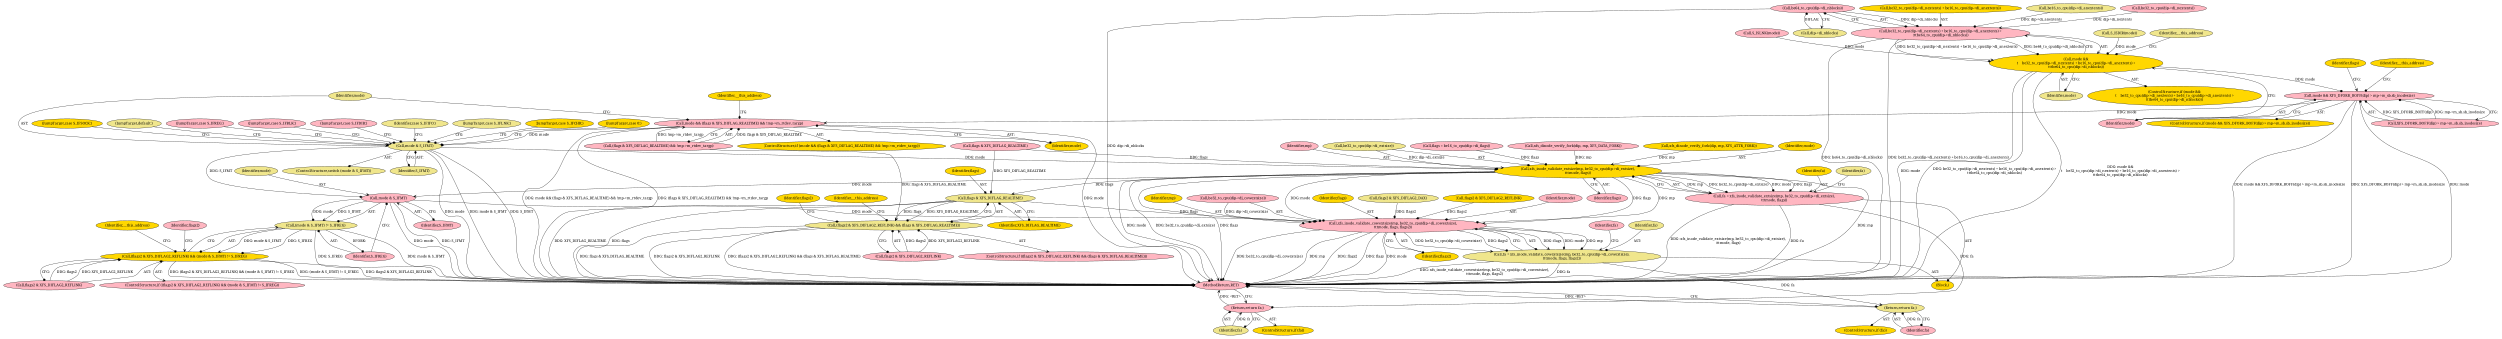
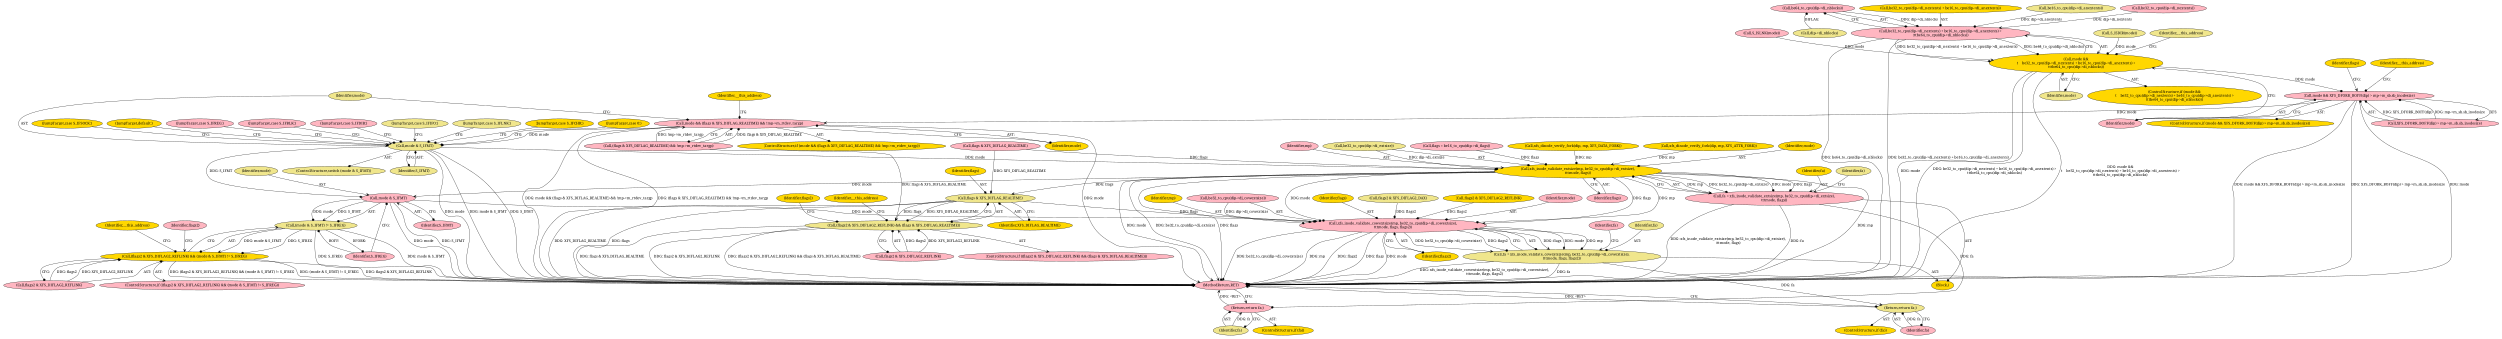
  digraph {
    fontname="Noto Serif"
    node [fillcolor=lightpink fontname="Noto Serif" style=filled]
    edge [arrowhead=dot fontname="Noto Serif"]
    n1 [label="(Call,be64_to_cpu(dip->di_nblocks))"]
    n2 [label="(Call,be32_to_cpu(dip->di_nextents) + be16_to_cpu(dip->di_anextents) >\n\t\t\tbe64_to_cpu(dip->di_nblocks))"]
    n3 [label="(MethodReturn,RET)"]
    n4 [fillcolor=khaki label="(Call,dip->di_nblocks)"]
    n5 [fillcolor=gold label="(Call,mode &&\n\t    be32_to_cpu(dip->di_nextents) + be16_to_cpu(dip->di_anextents) >\n\t\t\tbe64_to_cpu(dip->di_nblocks))"]
    n6 [label="(Return,return fa;)"]
    n7 [fillcolor=khaki label="(Return,return fa;)"]
    n8 [label="(Call,mode && XFS_DFORK_BOFF(dip) > mp->m_sb.sb_inodesize)"]
    n9 [fillcolor=khaki label="(Identifier,mode)"]
    n10 [fillcolor=gold label="(ControlStructure,if (mode &&\n\t    be32_to_cpu(dip->di_nextents) + be16_to_cpu(dip->di_anextents) >\n\t\t\tbe64_to_cpu(dip->di_nblocks)))"]
    n11 [label="(Call,mode && (flags & XFS_DIFLAG_REALTIME) && !mp->m_rtdev_targp)"]
    n12 [label="(Call,XFS_DFORK_BOFF(dip) > mp->m_sb.sb_inodesize)"]
    n13 [label="(Identifier,mode)"]
    n14 [fillcolor=gold label="(ControlStructure,if (mode && XFS_DFORK_BOFF(dip) > mp->m_sb.sb_inodesize))"]
    n15 [fillcolor=khaki label="(Call,mode & S_IFMT)"]
    n16 [fillcolor=gold label="(ControlStructure,if (mode && (flags & XFS_DIFLAG_REALTIME) && !mp->m_rtdev_targp))"]
    n17 [label="(Call,(flags & XFS_DIFLAG_REALTIME) && !mp->m_rtdev_targp)"]
    n18 [fillcolor=gold label="(Identifier,mode)"]
    n19 [fillcolor=gold label="(Call,xfs_inode_validate_extsize(mp, be32_to_cpu(dip->di_extsize),\n\t\t\tmode, flags))"]
    n20 [label="(Call,mode & S_IFMT)"]
    n21 [fillcolor=khaki label="(Identifier,S_IFMT)"]
    n22 [fillcolor=khaki label="(ControlStructure,switch (mode & S_IFMT))"]
    n23 [fillcolor=khaki label="(Call,(flags2 & XFS_DIFLAG2_REFLINK) && (flags & XFS_DIFLAG_REALTIME))"]
    n24 [label="(Call,fa = xfs_inode_validate_extsize(mp, be32_to_cpu(dip->di_extsize),\n\t\t\tmode, flags))"]
    n25 [label="(Call,xfs_inode_validate_cowextsize(mp, be32_to_cpu(dip->di_cowextsize),\n\t\t\tmode, flags, flags2))"]
    n26 [fillcolor=khaki label="(Call,flags & XFS_DIFLAG_REALTIME)"]
    n27 [label="(Identifier,flags)"]
    n28 [fillcolor=khaki label="(Call,(mode & S_IFMT) != S_IFREG)"]
    n29 [label="(Identifier,S_IFMT)"]
    n30 [fillcolor=gold label="(Block,)"]
    n31 [fillcolor=khaki label="(Call,fa = xfs_inode_validate_cowextsize(mp, be32_to_cpu(dip->di_cowextsize),\n\t\t\tmode, flags, flags2))"]
    n32 [fillcolor=gold label="(Identifier,flags2)"]
    n33 [fillcolor=gold label="(Identifier,XFS_DIFLAG_REALTIME)"]
    n34 [fillcolor=khaki label="(Identifier,fa)"]
    n35 [fillcolor=gold label="(ControlStructure,if (fa))"]
    n36 [fillcolor=gold label="(Call,(flags2 & XFS_DIFLAG2_REFLINK) && (mode & S_IFMT) != S_IFREG)"]
    n37 [label="(Identifier,S_IFREG)"]
    n38 [label="(ControlStructure,if ((flags2 & XFS_DIFLAG2_REFLINK) && (mode & S_IFMT) != S_IFREG))"]
    n39 [label="(Call,flags2 & XFS_DIFLAG2_REFLINK)"]
    n40 [fillcolor=gold label="(ControlStructure,if (fa))"]
    n41 [label="(Identifier,fa)"]
    n42 [label="(Call,flags2 & XFS_DIFLAG2_REFLINK)"]
    n43 [label="(ControlStructure,if ((flags2 & XFS_DIFLAG2_REFLINK) && (flags & XFS_DIFLAG_REALTIME)))"]
    n44 [fillcolor=khaki label="(Identifier,mode)"]
    n45 [fillcolor=gold label="(Identifier,__this_address)"]
    n46 [label="(Call,S_ISLNK(mode))"]
-   n47 [label="(Call,xfs_dinode_verify_fork(dip, mp, XFS_DATA_FORK))"]
+   n47 [fillcolor=gold label="(Call,xfs_dinode_verify_fork(dip, mp, XFS_DATA_FORK))"]
    n48 [fillcolor=khaki label="(Call,flags2 & XFS_DIFLAG2_DAX)"]
-   n49 [fillcolor=khaki label="(JumpTarget,default:)"]
+   n49 [fillcolor=gold label="(JumpTarget,default:)"]
    n50 [fillcolor=gold label="(Call,xfs_dinode_verify_fork(dip, mp, XFS_ATTR_FORK))"]
    n51 [fillcolor=gold label="(Call,flags2 & XFS_DIFLAG2_REFLINK)"]
    n52 [fillcolor=gold label="(Call,be32_to_cpu(dip->di_nextents) + be16_to_cpu(dip->di_anextents))"]
    n53 [fillcolor=gold label="(Identifier,fa)"]
    n54 [label="(JumpTarget,case S_IFREG:)"]
    n55 [label="(Identifier,mode)"]
    n56 [fillcolor=gold label="(Identifier,flags)"]
    n57 [fillcolor=khaki label="(Call,be16_to_cpu(dip->di_anextents))"]
    n58 [fillcolor=khaki label="(Call,S_ISDIR(mode))"]
    n59 [label="(Call,be32_to_cpu(dip->di_cowextsize))"]
    n60 [label="(JumpTarget,case S_IFBLK:)"]
    n61 [label="(JumpTarget,case S_IFDIR:)"]
    n62 [fillcolor=gold label="(Identifier,__this_address)"]
    n63 [label="(Call,flags & XFS_DIFLAG_REALTIME)"]
    n64 [label="(Call,be32_to_cpu(dip->di_nextents))"]
    n65 [fillcolor=gold label="(Identifier,flags2)"]
-   n66 [fillcolor=khaki label="(Identifier,case S_IFIFO:)"]
+   n66 [fillcolor=khaki label="(JumpTarget,case S_IFIFO:)"]
    n67 [fillcolor=gold label="(Identifier,flags)"]
    n68 [fillcolor=gold label="(Identifier,mode)"]
    n69 [fillcolor=gold label="(Identifier,__this_address)"]
    n70 [fillcolor=khaki label="(JumpTarget,case S_IFLNK:)"]
    n71 [label="(Identifier,flags2)"]
    n72 [label="(Identifier,fa)"]
    n73 [fillcolor=khaki label="(Identifier,fa)"]
    n74 [fillcolor=gold label="(Identifier,flags)"]
    n75 [fillcolor=gold label="(JumpTarget,case S_IFCHR:)"]
    n76 [fillcolor=khaki label="(Identifier,__this_address)"]
    n77 [fillcolor=gold label="(JumpTarget,case 0:)"]
    n78 [fillcolor=khaki label="(Identifier,fa)"]
    n79 [fillcolor=khaki label="(Identifier,mode)"]
    n80 [label="(Identifier,mp)"]
    n81 [fillcolor=khaki label="(Call,be32_to_cpu(dip->di_extsize))"]
    n82 [fillcolor=gold label="(Identifier,__this_address)"]
    n83 [fillcolor=gold label="(Identifier,mp)"]
    n84 [label="(Call,flags = be16_to_cpu(dip->di_flags))"]
    n85 [fillcolor=gold label="(JumpTarget,case S_IFSOCK:)"]
    n1 -> n2 [arrowhead=diamond label="AST: "]
    n1 -> n2 [arrowhead=diamond label="DDG: dip->di_nblocks"]
-   n1 -> n3 [label="DDG: dip->di_nblocks"]
-   n1 -> n4 [arrowhead=vee label="CFG: "]
    n2 -> n1 [arrowhead=diamond label="CFG: "]
    n2 -> n3 [label="DDG: be64_to_cpu(dip->di_nblocks)"]
    n2 -> n3 [arrowhead=vee label="DDG: be32_to_cpu(dip->di_nextents) + be16_to_cpu(dip->di_anextents)"]
    n2 -> n5 [arrowhead=vee label="AST: "]
    n2 -> n5 [arrowhead=diamond label="DDG: be32_to_cpu(dip->di_nextents) + be16_to_cpu(dip->di_anextents)"]
    n2 -> n5 [label="DDG: be64_to_cpu(dip->di_nblocks)"]
    n3 -> n6 [arrowhead=vee label="CFG: "]
    n3 -> n7 [arrowhead=diamond label="CFG: "]
    n4 -> n1 [label="DIFLAG: "]
    n5 -> n2 [arrowhead=vee label="CFG: "]
    n5 -> n3 [arrowhead=diamond label="DDG: be32_to_cpu(dip->di_nextents) + be16_to_cpu(dip->di_anextents) >\n\t\t\tbe64_to_cpu(dip->di_nblocks)"]
    n5 -> n3 [arrowhead=diamond label="DDG: mode &&\n\t    be32_to_cpu(dip->di_nextents) + be16_to_cpu(dip->di_anextents) >\n\t\t\tbe64_to_cpu(dip->di_nblocks)"]
    n5 -> n3 [arrowhead=vee label="DDG: mode"]
    n5 -> n8 [label="DDG: mode"]
    n5 -> n9 [arrowhead=diamond label="CFG: "]
    n5 -> n10 [arrowhead=diamond label="AST: "]
    n6 -> n3 [arrowhead=vee label="DDG: <RET>"]
    n6 -> n34 [arrowhead=diamond label="CFG: "]
    n6 -> n35 [arrowhead=vee label="AST: "]
    n7 -> n3 [arrowhead=diamond label="DDG: <RET>"]
    n7 -> n40 [arrowhead=diamond label="AST: "]
    n7 -> n41 [label="CFG: "]
    n8 -> n3 [arrowhead=diamond label="DDG: mode && XFS_DFORK_BOFF(dip) > mp->m_sb.sb_inodesize"]
    n8 -> n3 [arrowhead=vee label="DDG: XFS_DFORK_BOFF(dip) > mp->m_sb.sb_inodesize"]
    n8 -> n3 [label="DDG: mode"]
    n8 -> n11 [arrowhead=vee label="DDG: mode"]
-   n8 -> n12 [arrowhead=vee label="CFG: "]
+   n8 -> n12 [arrowhead=vee label="XFS: "]
    n8 -> n13 [arrowhead=diamond label="CFG: "]
    n8 -> n14 [label="AST: "]
    n9 -> n5 [arrowhead=vee label="AST: "]
    n11 -> n3 [arrowhead=vee label="DDG: (flags & XFS_DIFLAG_REALTIME) && !mp->m_rtdev_targp"]
    n11 -> n3 [arrowhead=vee label="DDG: mode"]
    n11 -> n3 [label="DDG: mode && (flags & XFS_DIFLAG_REALTIME) && !mp->m_rtdev_targp"]
    n11 -> n15 [label="DDG: mode"]
    n11 -> n16 [arrowhead=diamond label="AST: "]
    n11 -> n17 [label="CFG: "]
    n11 -> n18 [label="CFG: "]
    n12 -> n8 [label="AST: "]
    n12 -> n8 [arrowhead=diamond label="DDG: XFS_DFORK_BOFF(dip)"]
    n12 -> n8 [label="DDG: mp->m_sb.sb_inodesize"]
    n13 -> n5 [arrowhead=vee label="CFG: "]
    n13 -> n8 [label="AST: "]
    n15 -> n3 [label="DDG: mode"]
    n15 -> n3 [arrowhead=diamond label="DDG: mode & S_IFMT"]
    n15 -> n3 [label="DDG: S_IFMT"]
    n15 -> n19 [label="DDG: mode"]
    n15 -> n20 [arrowhead=diamond label="DDG: S_IFMT"]
    n15 -> n21 [arrowhead=diamond label="CFG: "]
    n15 -> n22 [arrowhead=diamond label="AST: "]
    n17 -> n11 [arrowhead=diamond label="AST: "]
    n17 -> n11 [label="DDG: flags & XFS_DIFLAG_REALTIME"]
    n17 -> n11 [arrowhead=vee label="DDG: !mp->m_rtdev_targp"]
    n17 -> n23 [arrowhead=vee label="DDG: flags & XFS_DIFLAG_REALTIME"]
    n18 -> n11 [label="AST: "]
    n19 -> n3 [arrowhead=vee label="DDG: mode"]
    n19 -> n3 [arrowhead=vee label="DDG: be32_to_cpu(dip->di_extsize)"]
    n19 -> n3 [label="DDG: flags"]
    n19 -> n3 [label="DDG: mp"]
    n19 -> n20 [arrowhead=vee label="DDG: mode"]
    n19 -> n24 [arrowhead=vee label="AST: "]
    n19 -> n24 [arrowhead=vee label="DDG: mp"]
    n19 -> n24 [arrowhead=diamond label="DDG: be32_to_cpu(dip->di_extsize)"]
    n19 -> n24 [label="DDG: mode"]
    n19 -> n24 [arrowhead=diamond label="DDG: flags"]
    n19 -> n25 [label="DDG: mp"]
    n19 -> n25 [label="DDG: mode"]
    n19 -> n25 [arrowhead=vee label="DDG: flags"]
    n19 -> n26 [arrowhead=vee label="DDG: flags"]
    n19 -> n27 [arrowhead=vee label="CFG: "]
    n20 -> n3 [label="DDG: S_IFMT"]
    n20 -> n3 [label="DDG: mode"]
    n20 -> n25 [arrowhead=diamond label="DDG: mode"]
    n20 -> n28 [label="AST: "]
    n20 -> n28 [label="DDG: mode"]
    n20 -> n28 [arrowhead=vee label="DDG: S_IFMT"]
    n20 -> n29 [arrowhead=diamond label="CFG: "]
    n21 -> n15 [arrowhead=diamond label="AST: "]
    n23 -> n3 [arrowhead=vee label="DDG: flags & XFS_DIFLAG_REALTIME"]
    n23 -> n3 [arrowhead=diamond label="DDG: flags2 & XFS_DIFLAG2_REFLINK"]
    n23 -> n3 [arrowhead=diamond label="DDG: (flags2 & XFS_DIFLAG2_REFLINK) && (flags & XFS_DIFLAG_REALTIME)"]
    n23 -> n26 [arrowhead=diamond label="CFG: "]
    n23 -> n42 [label="CFG: "]
    n23 -> n43 [arrowhead=vee label="AST: "]
    n24 -> n3 [arrowhead=vee label="DDG: fa"]
    n24 -> n3 [label="DDG: xfs_inode_validate_extsize(mp, be32_to_cpu(dip->di_extsize),\n\t\t\tmode, flags)"]
    n24 -> n6 [label="DDG: fa"]
    n24 -> n19 [label="CFG: "]
    n24 -> n30 [label="AST: "]
    n25 -> n3 [label="DDG: flags2"]
    n25 -> n3 [label="DDG: flags"]
    n25 -> n3 [label="DDG: mode"]
    n25 -> n3 [arrowhead=diamond label="DDG: be32_to_cpu(dip->di_cowextsize)"]
    n25 -> n3 [label="DDG: mp"]
    n25 -> n31 [arrowhead=diamond label="AST: "]
    n25 -> n31 [arrowhead=vee label="DDG: flags"]
    n25 -> n31 [arrowhead=diamond label="DDG: mode"]
    n25 -> n31 [arrowhead=diamond label="DDG: mp"]
    n25 -> n31 [arrowhead=vee label="DDG: be32_to_cpu(dip->di_cowextsize)"]
    n25 -> n31 [label="DDG: flags2"]
    n25 -> n32 [label="CFG: "]
    n26 -> n3 [arrowhead=diamond label="DDG: XFS_DIFLAG_REALTIME"]
    n26 -> n3 [arrowhead=diamond label="DDG: flags"]
    n26 -> n23 [label="AST: "]
    n26 -> n23 [arrowhead=vee label="DDG: flags"]
    n26 -> n23 [label="DDG: XFS_DIFLAG_REALTIME"]
    n26 -> n25 [label="DDG: flags"]
    n26 -> n33 [label="CFG: "]
    n27 -> n19 [arrowhead=vee label="AST: "]
    n28 -> n3 [arrowhead=diamond label="DDG: mode & S_IFMT"]
    n28 -> n3 [label="DDG: S_IFREG"]
    n28 -> n36 [label="AST: "]
    n28 -> n36 [arrowhead=vee label="DDG: mode & S_IFMT"]
    n28 -> n36 [label="DDG: S_IFREG"]
    n28 -> n37 [label="DFORK: "]
    n29 -> n20 [arrowhead=vee label="AST: "]
    n31 -> n3 [arrowhead=diamond label="DDG: xfs_inode_validate_cowextsize(mp, be32_to_cpu(dip->di_cowextsize),\n\t\t\tmode, flags, flags2)"]
    n31 -> n3 [label="DDG: fa"]
    n31 -> n7 [arrowhead=vee label="DDG: fa"]
    n31 -> n25 [arrowhead=diamond label="CFG: "]
    n31 -> n30 [arrowhead=vee label="AST: "]
    n32 -> n25 [arrowhead=diamond label="AST: "]
    n33 -> n26 [arrowhead=diamond label="AST: "]
    n34 -> n6 [arrowhead=diamond label="AST: "]
    n34 -> n6 [arrowhead=vee label="DDG: fa"]
    n36 -> n3 [label="DDG: flags2 & XFS_DIFLAG2_REFLINK"]
    n36 -> n3 [arrowhead=diamond label="DDG: (flags2 & XFS_DIFLAG2_REFLINK) && (mode & S_IFMT) != S_IFREG"]
    n36 -> n3 [arrowhead=diamond label="DDG: (mode & S_IFMT) != S_IFREG"]
    n36 -> n28 [arrowhead=vee label="CFG: "]
    n36 -> n38 [arrowhead=vee label="AST: "]
    n36 -> n39 [label="CFG: "]
    n37 -> n20 [label="CFG: "]
-   n37 -> n28 [label="AST: "]
+   n37 -> n28 [label="BOFF: "]
    n39 -> n36 [arrowhead=diamond label="AST: "]
    n39 -> n36 [arrowhead=vee label="DDG: flags2"]
    n39 -> n36 [label="DDG: XFS_DIFLAG2_REFLINK"]
    n41 -> n7 [arrowhead=vee label="AST: "]
    n41 -> n7 [label="DDG: fa"]
    n42 -> n23 [label="AST: "]
    n42 -> n23 [arrowhead=vee label="DDG: flags2"]
    n42 -> n23 [label="DDG: XFS_DIFLAG2_REFLINK"]
    n44 -> n20 [arrowhead=vee label="AST: "]
    n45 -> n36 [label="CFG: "]
    n46 -> n5 [arrowhead=vee label="DDG: mode"]
    n47 -> n19 [label="DDG: mp"]
    n48 -> n25 [arrowhead=diamond label="DDG: flags2"]
    n49 -> n15 [arrowhead=vee label="CFG: "]
    n50 -> n19 [arrowhead=vee label="DDG: mp"]
    n51 -> n25 [arrowhead=diamond label="DDG: flags2"]
    n52 -> n2 [label="AST: "]
    n53 -> n24 [arrowhead=vee label="AST: "]
    n54 -> n15 [arrowhead=vee label="CFG: "]
    n55 -> n25 [arrowhead=diamond label="AST: "]
    n56 -> n8 [arrowhead=vee label="CFG: "]
    n57 -> n2 [label="DDG: dip->di_anextents"]
    n58 -> n5 [label="DDG: mode"]
    n59 -> n25 [label="AST: "]
    n59 -> n25 [arrowhead=diamond label="DDG: dip->di_cowextsize"]
    n60 -> n15 [arrowhead=diamond label="CFG: "]
    n61 -> n15 [arrowhead=diamond label="CFG: "]
    n62 -> n8 [label="CFG: "]
    n63 -> n19 [label="DDG: flags"]
    n63 -> n26 [arrowhead=diamond label="DDG: XFS_DIFLAG_REALTIME"]
    n64 -> n2 [arrowhead=vee label="DDG: dip->di_nextents"]
    n65 -> n23 [arrowhead=diamond label="CFG: "]
    n66 -> n15 [arrowhead=vee label="CFG: "]
    n67 -> n25 [arrowhead=diamond label="AST: "]
    n68 -> n19 [arrowhead=diamond label="AST: "]
    n69 -> n23 [label="CFG: "]
    n70 -> n15 [label="CFG: "]
    n71 -> n36 [arrowhead=vee label="CFG: "]
    n72 -> n31 [arrowhead=vee label="CFG: "]
    n73 -> n24 [arrowhead=vee label="CFG: "]
    n74 -> n26 [arrowhead=diamond label="AST: "]
    n75 -> n15 [label="CFG: "]
    n76 -> n5 [arrowhead=diamond label="CFG: "]
    n77 -> n15 [label="CFG: "]
    n78 -> n31 [label="AST: "]
    n79 -> n11 [arrowhead=diamond label="CFG: "]
    n79 -> n15 [arrowhead=vee label="AST: "]
    n80 -> n19 [arrowhead=vee label="AST: "]
    n81 -> n19 [arrowhead=diamond label="AST: "]
    n81 -> n19 [label="DDG: dip->di_extsize"]
    n82 -> n11 [arrowhead=diamond label="CFG: "]
    n83 -> n25 [label="AST: "]
    n84 -> n19 [label="DDG: flags"]
    n85 -> n15 [label="CFG: "]
  }
